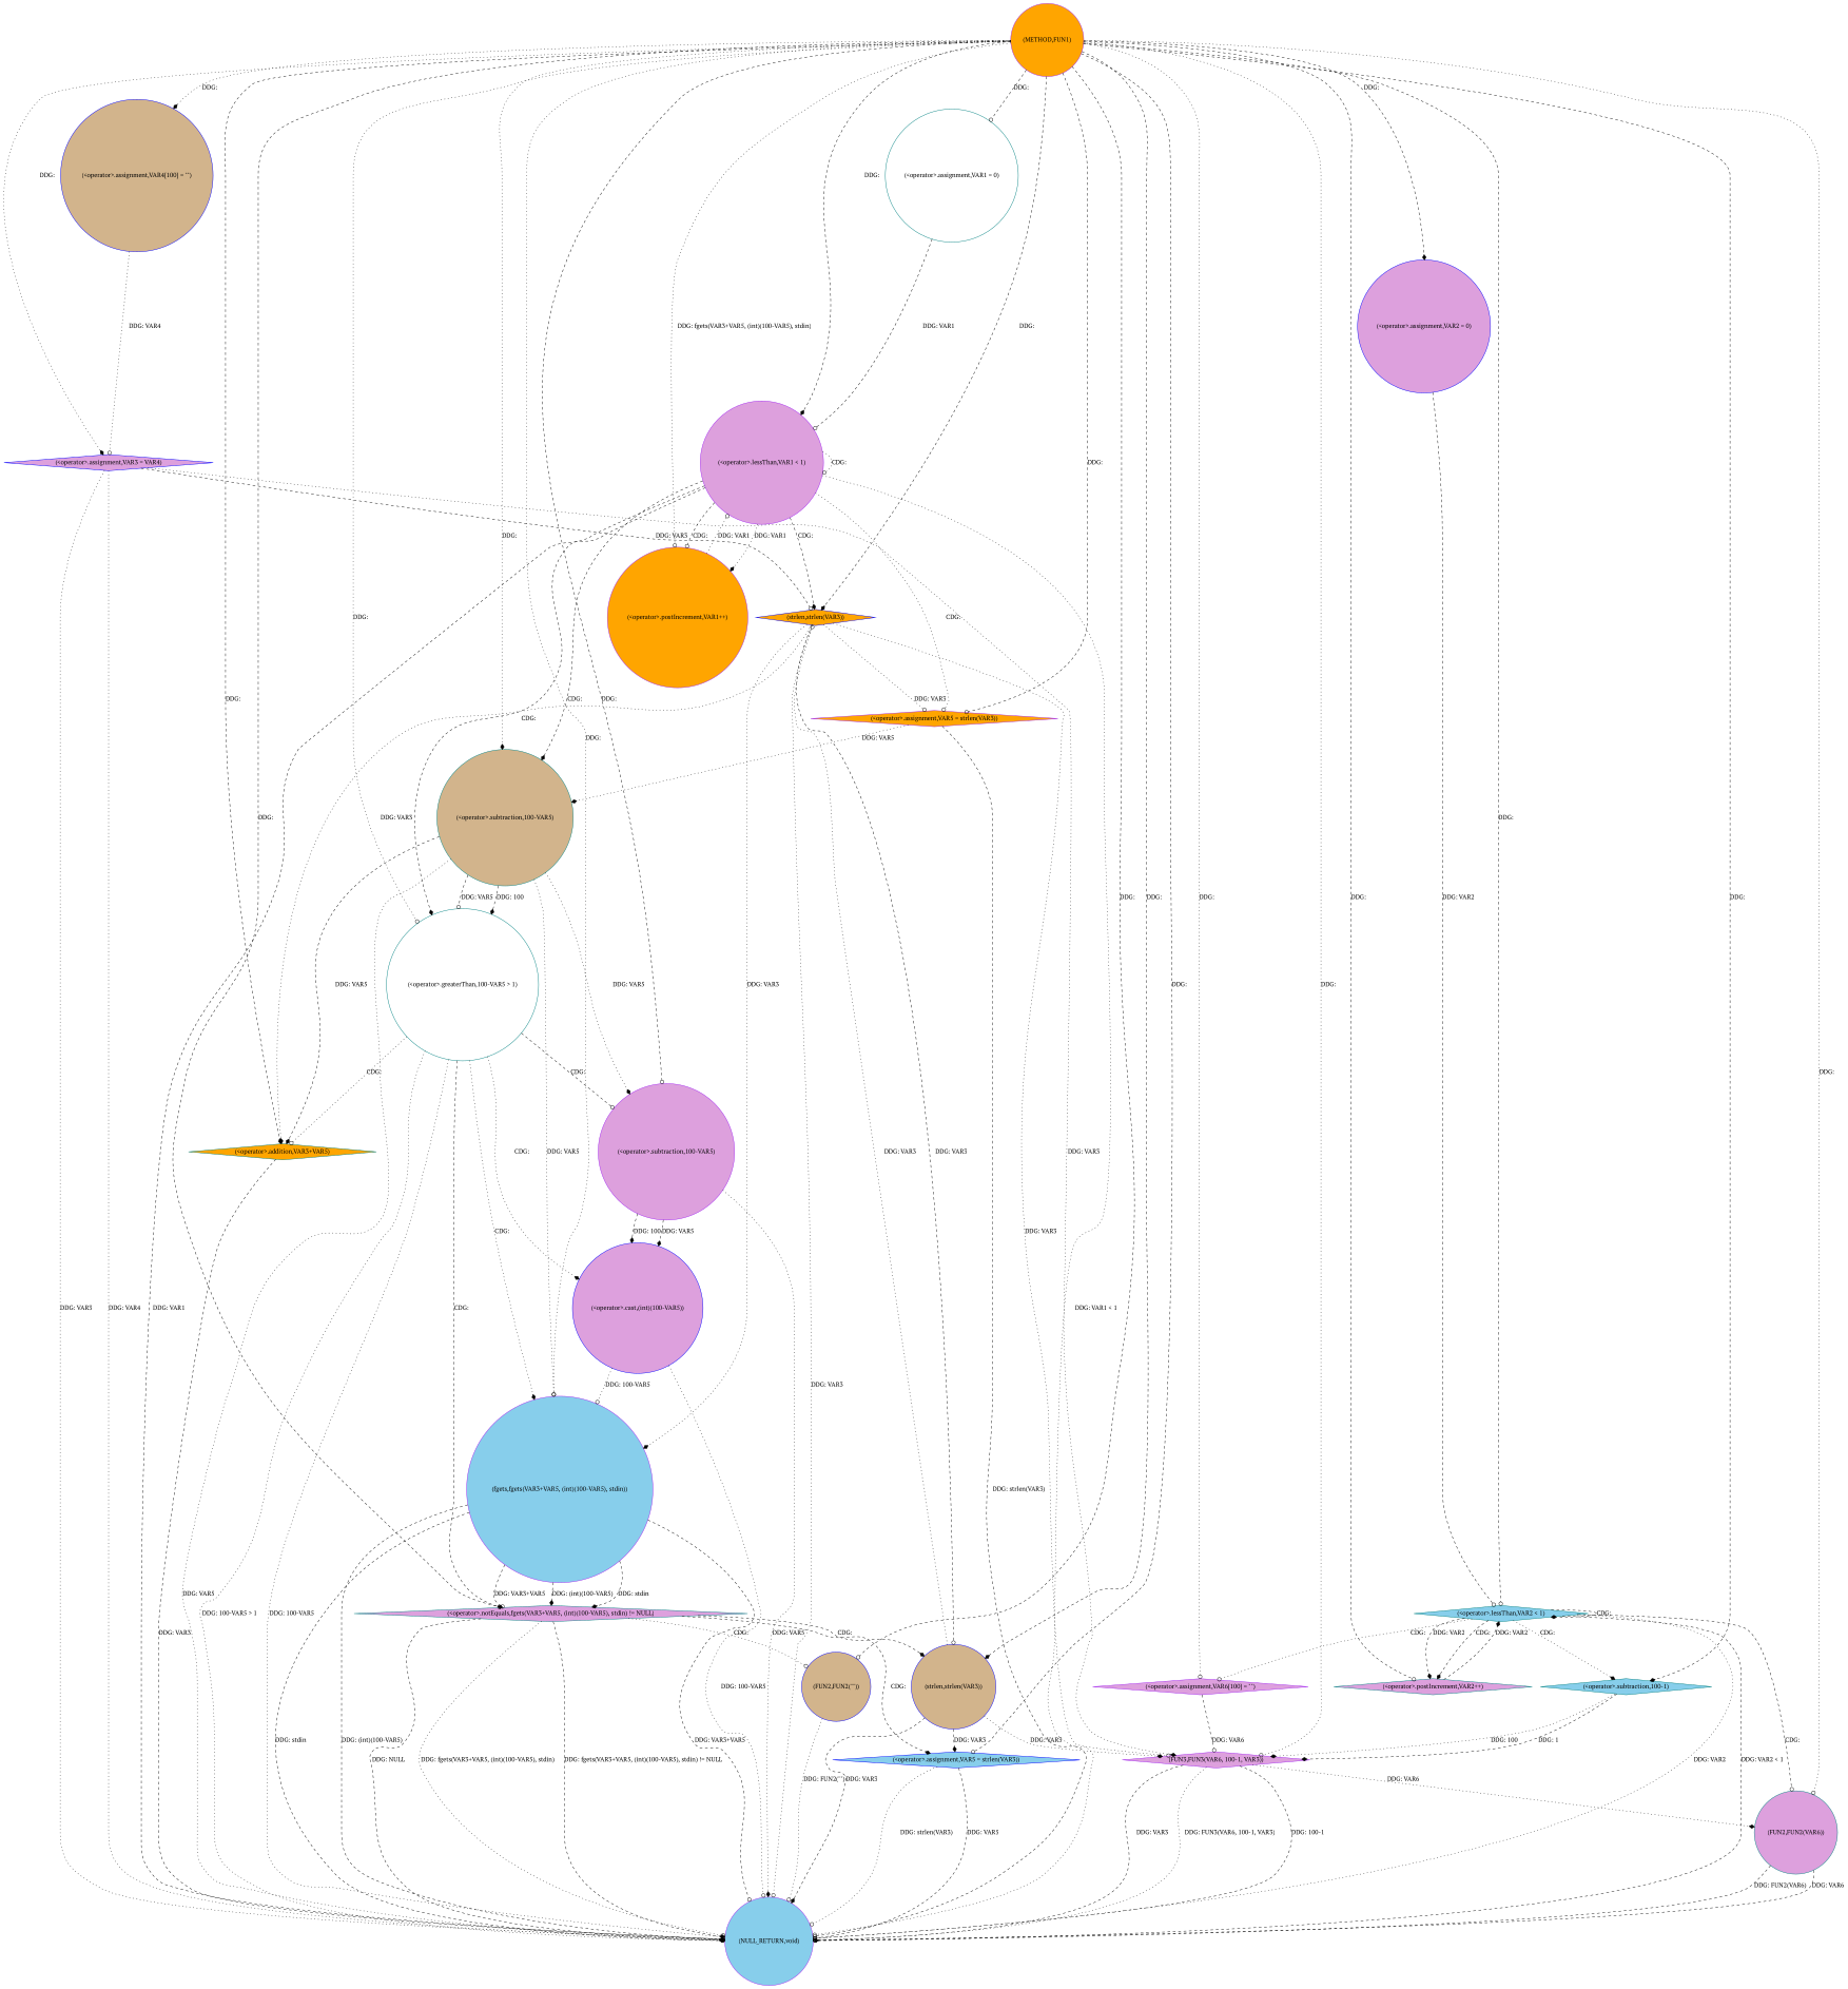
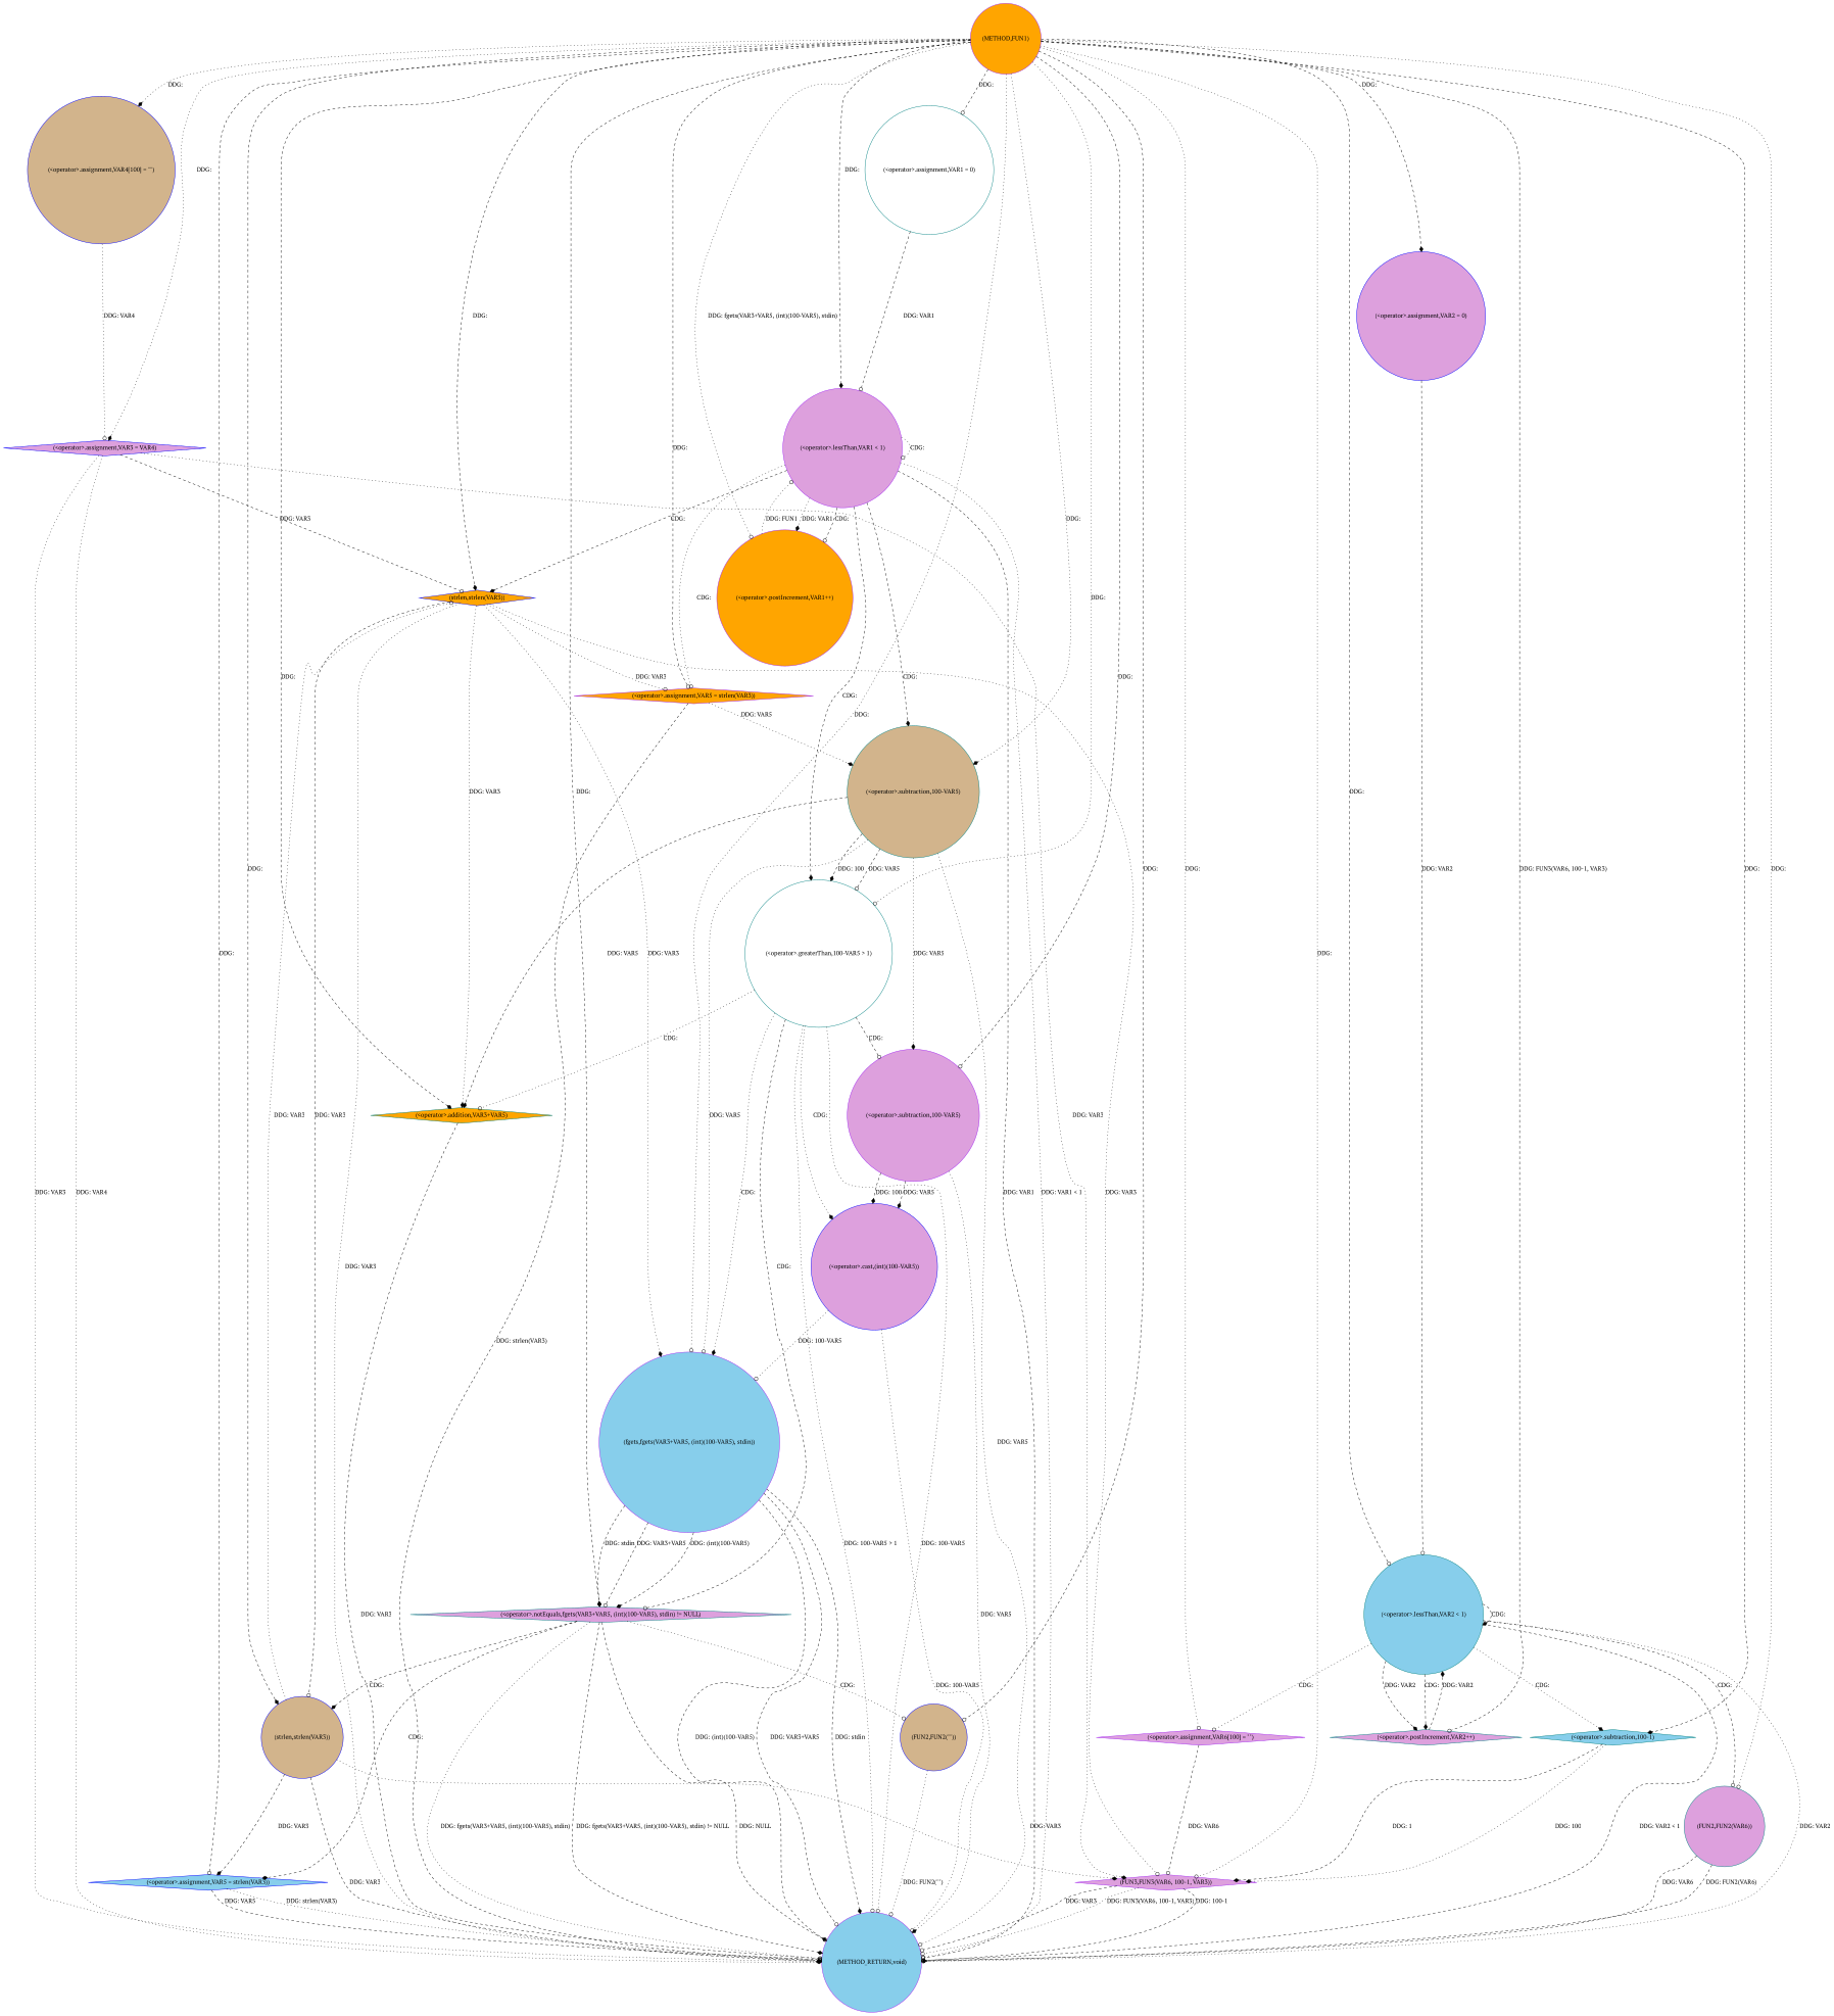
  digraph {
    fontname="PT Serif"
    node [color=purple fillcolor=plum fontname="PT Serif" shape=circle style=filled]
    edge [arrowhead=odot fontname="PT Serif" style=dashed]
    n1 [fillcolor=orange label="(METHOD,FUN1)"]
    n2 [color=blue fillcolor=tan label="(<operator>.assignment,VAR4[100] = \"\")"]
    n3 [color=blue label="(<operator>.assignment,VAR3 = VAR4)" shape=diamond]
    n4 [color=teal fillcolor=white label="(<operator>.assignment,VAR1 = 0)"]
    n5 [label="(<operator>.lessThan,VAR1 < 1)"]
    n6 [fillcolor=orange label="(<operator>.postIncrement,VAR1++)"]
    n7 [fillcolor=orange label="(<operator>.assignment,VAR5 = strlen(VAR3))" shape=diamond]
    n8 [color=blue fillcolor=orange label="(strlen,strlen(VAR3))" shape=diamond]
    n9 [color=teal fillcolor=white label="(<operator>.greaterThan,100-VAR5 > 1)"]
    n10 [color=teal fillcolor=tan label="(<operator>.subtraction,100-VAR5)"]
    n11 [color=teal label="(<operator>.notEquals,fgets(VAR3+VAR5, (int)(100-VAR5), stdin) != NULL)" shape=diamond]
    n12 [fillcolor=skyblue label="(fgets,fgets(VAR3+VAR5, (int)(100-VAR5), stdin))"]
    n13 [color=teal fillcolor=orange label="(<operator>.addition,VAR3+VAR5)" shape=diamond]
    n14 [label="(<operator>.subtraction,100-VAR5)"]
    n15 [color=blue fillcolor=skyblue label="(<operator>.assignment,VAR5 = strlen(VAR3))" shape=diamond]
    n16 [color=blue fillcolor=tan label="(strlen,strlen(VAR3))"]
    n17 [color=blue fillcolor=tan label="(FUN2,FUN2(\"\"))"]
    n18 [color=blue label="(<operator>.assignment,VAR2 = 0)"]
-   n19 [color=teal fillcolor=skyblue label="(<operator>.lessThan,VAR2 < 1)" shape=diamond]
+   n19 [color=teal fillcolor=skyblue label="(<operator>.lessThan,VAR2 < 1)"]
    n20 [color=teal label="(<operator>.postIncrement,VAR2++)" shape=diamond]
    n21 [label="(<operator>.assignment,VAR6[100] = \"\")" shape=diamond]
    n22 [label="(FUN3,FUN3(VAR6, 100-1, VAR3))" shape=diamond]
    n23 [color=teal fillcolor=skyblue label="(<operator>.subtraction,100-1)" shape=diamond]
    n24 [color=teal label="(FUN2,FUN2(VAR6))"]
-   n25 [fillcolor=skyblue label="(NULL_RETURN,void)"]
+   n25 [fillcolor=skyblue label="(METHOD_RETURN,void)"]
    n26 [color=blue label="(<operator>.cast,(int)(100-VAR5))"]
    n1 -> n2 [arrowhead=diamond label="DDG: " style=dotted]
    n1 -> n3 [arrowhead=diamond label="DDG: " style=dotted]
    n1 -> n4 [label="DDG: "]
    n1 -> n5 [arrowhead=diamond label="DDG: "]
    n1 -> n6 [label="DDG: fgets(VAR3+VAR5, (int)(100-VAR5), stdin)" style=dotted]
    n1 -> n7 [label="DDG: "]
    n1 -> n8 [arrowhead=diamond label="DDG: "]
    n1 -> n9 [label="DDG: " style=dotted]
    n1 -> n10 [arrowhead=diamond label="DDG: " style=dotted]
    n1 -> n11 [arrowhead=diamond label="DDG: "]
    n1 -> n12 [label="DDG: " style=dotted]
    n1 -> n13 [arrowhead=diamond label="DDG: "]
    n1 -> n14 [label="DDG: "]
    n1 -> n15 [label="DDG: "]
    n1 -> n16 [arrowhead=diamond label="DDG: "]
    n1 -> n17 [label="DDG: "]
    n1 -> n18 [arrowhead=diamond label="DDG: "]
    n1 -> n19 [label="DDG: "]
-   n1 -> n20 [label="DDG: "]
+   n1 -> n20 [label="DDG: FUN3(VAR6, 100-1, VAR3)"]
    n1 -> n21 [label="DDG: " style=dotted]
    n1 -> n22 [label="DDG: " style=dotted]
    n1 -> n23 [arrowhead=diamond label="DDG: "]
    n1 -> n24 [label="DDG: " style=dotted]
    n2 -> n3 [label="DDG: VAR4" style=dotted]
    n3 -> n8 [label="DDG: VAR3"]
    n3 -> n22 [arrowhead=diamond label="DDG: VAR3" style=dotted]
    n3 -> n25 [arrowhead=diamond label="DDG: VAR3" style=dotted]
    n3 -> n25 [arrowhead=diamond label="DDG: VAR4" style=dotted]
    n4 -> n5 [label="DDG: VAR1"]
    n5 -> n5 [label="CDG: " style=dotted]
    n5 -> n6 [arrowhead=diamond label="DDG: VAR1" style=dotted]
    n5 -> n6 [label="CDG: "]
    n5 -> n7 [label="CDG: " style=dotted]
    n5 -> n8 [arrowhead=diamond label="CDG: "]
    n5 -> n9 [arrowhead=diamond label="CDG: "]
    n5 -> n10 [arrowhead=diamond label="CDG: "]
    n5 -> n25 [label="DDG: VAR1"]
    n5 -> n25 [label="DDG: VAR1 < 1" style=dotted]
-   n6 -> n5 [label="DDG: VAR1" style=dotted]
+   n6 -> n5 [label="DDG: FUN1" style=dotted]
    n7 -> n10 [arrowhead=diamond label="DDG: VAR5" style=dotted]
    n7 -> n25 [label="DDG: strlen(VAR3)"]
    n8 -> n7 [label="DDG: VAR3" style=dotted]
    n8 -> n12 [arrowhead=diamond label="DDG: VAR3" style=dotted]
    n8 -> n13 [arrowhead=diamond label="DDG: VAR3" style=dotted]
    n8 -> n16 [label="DDG: VAR3"]
    n8 -> n22 [label="DDG: VAR3" style=dotted]
    n8 -> n25 [label="DDG: VAR3" style=dotted]
    n9 -> n11 [label="CDG: "]
    n9 -> n12 [arrowhead=diamond label="CDG: " style=dotted]
    n9 -> n13 [label="CDG: " style=dotted]
    n9 -> n14 [label="CDG: "]
    n9 -> n25 [label="DDG: 100-VAR5 > 1" style=dotted]
    n9 -> n25 [label="DDG: 100-VAR5" style=dotted]
    n9 -> n26 [arrowhead=diamond label="CDG: " style=dotted]
    n10 -> n9 [arrowhead=diamond label="DDG: 100"]
    n10 -> n9 [label="DDG: VAR5"]
    n10 -> n12 [label="DDG: VAR5" style=dotted]
    n10 -> n13 [arrowhead=diamond label="DDG: VAR5"]
    n10 -> n14 [arrowhead=diamond label="DDG: VAR5" style=dotted]
    n10 -> n25 [label="DDG: VAR5" style=dotted]
    n11 -> n15 [arrowhead=diamond label="CDG: "]
    n11 -> n16 [arrowhead=diamond label="CDG: "]
    n11 -> n17 [label="CDG: " style=dotted]
    n11 -> n25 [arrowhead=diamond label="DDG: fgets(VAR3+VAR5, (int)(100-VAR5), stdin) != NULL"]
    n11 -> n25 [label="DDG: NULL"]
    n11 -> n25 [label="DDG: fgets(VAR3+VAR5, (int)(100-VAR5), stdin)" style=dotted]
    n12 -> n11 [label="DDG: VAR3+VAR5"]
    n12 -> n11 [arrowhead=diamond label="DDG: (int)(100-VAR5)"]
    n12 -> n11 [arrowhead=diamond label="DDG: stdin"]
    n12 -> n25 [arrowhead=diamond label="DDG: (int)(100-VAR5)"]
    n12 -> n25 [label="DDG: VAR3+VAR5"]
    n12 -> n25 [arrowhead=diamond label="DDG: stdin"]
    n13 -> n25 [label="DDG: VAR3"]
    n14 -> n25 [arrowhead=diamond label="DDG: VAR5" style=dotted]
    n14 -> n26 [arrowhead=diamond label="DDG: 100"]
    n14 -> n26 [arrowhead=diamond label="DDG: VAR5"]
    n15 -> n25 [label="DDG: strlen(VAR3)" style=dotted]
    n15 -> n25 [label="DDG: VAR5"]
    n16 -> n8 [label="DDG: VAR3" style=dotted]
    n16 -> n15 [arrowhead=diamond label="DDG: VAR3"]
    n16 -> n22 [arrowhead=diamond label="DDG: VAR3" style=dotted]
    n16 -> n25 [arrowhead=diamond label="DDG: VAR3"]
    n17 -> n25 [label="DDG: FUN2(\"\")" style=dotted]
    n18 -> n19 [label="DDG: VAR2"]
    n19 -> n19 [arrowhead=diamond label="CDG: "]
    n19 -> n20 [arrowhead=diamond label="DDG: VAR2"]
    n19 -> n20 [arrowhead=diamond label="CDG: "]
    n19 -> n21 [label="CDG: " style=dotted]
    n19 -> n23 [arrowhead=diamond label="CDG: " style=dotted]
    n19 -> n24 [label="CDG: "]
    n19 -> n25 [label="DDG: VAR2" style=dotted]
    n19 -> n25 [label="DDG: VAR2 < 1"]
    n20 -> n19 [arrowhead=diamond label="DDG: VAR2"]
    n21 -> n22 [label="DDG: VAR6"]
-   n22 -> n24 [arrowhead=diamond label="DDG: VAR6" style=dotted]
    n22 -> n25 [label="DDG: VAR3"]
    n22 -> n25 [label="DDG: FUN3(VAR6, 100-1, VAR3)" style=dotted]
    n22 -> n25 [label="DDG: 100-1"]
    n23 -> n22 [arrowhead=diamond label="DDG: 100" style=dotted]
    n23 -> n22 [arrowhead=diamond label="DDG: 1"]
    n24 -> n25 [arrowhead=diamond label="DDG: FUN2(VAR6)"]
    n24 -> n25 [label="DDG: VAR6"]
    n26 -> n12 [label="DDG: 100-VAR5" style=dotted]
    n26 -> n25 [label="DDG: 100-VAR5" style=dotted]
  }
